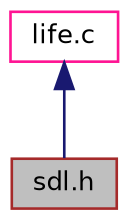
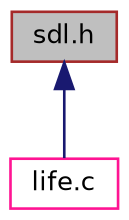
  digraph {
    node [fontname=Helvetica fontsize=10 shape=record style=filled]
    n1 [color=brown fillcolor=grey75 fontcolor=black height=0.2 label="sdl.h" width=0.4]
    n2 [color=deeppink fillcolor=white height=0.2 label="life.c" width=0.4]
-   n2 -> n1 [color=midnightblue dir=back fontname=Helvetica fontsize=10 labelfontname=Helvetica labelfontsize=10 style=solid]
+   n1 -> n2 [color=midnightblue dir=back fontname=Helvetica fontsize=10 labelfontname=Helvetica labelfontsize=10 style=solid]
  }
